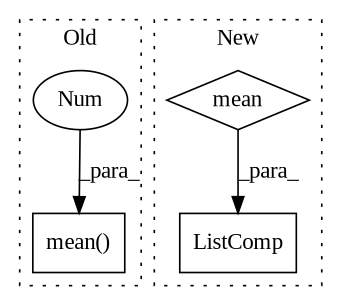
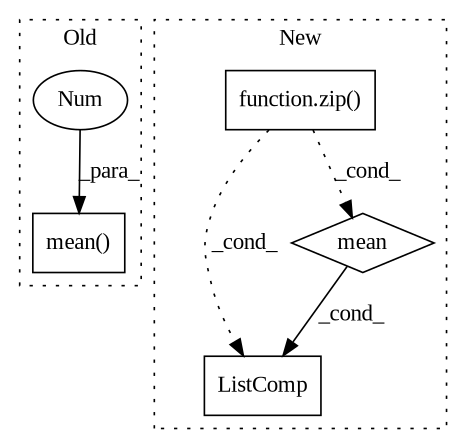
  digraph {
    fontname="Liberation Serif"
    node [a=75 fontname="Liberation Serif" shape=box]
    edge [fontname="Liberation Serif" style=solid]
    n1 [l="44,1" label="mean()" s="7221,7266"]
    n2 [a=76 l=1 label=Num s=7265 shape=ellipse]
+   n3 [l="4,26" label="function.zip()" s="5518,5523"]
    n4 [a=106 l=64 label=ListComp s=5487]
    n5 [a=45 l=3 label=mean s=5504 shape=diamond]
    subgraph cluster_1 {
      label=Old
      style=dotted
      n1
      n2
    }
    subgraph cluster_2 {
      label=New
      style=dotted
+     n3
      n4
      n5
    }
    n2 -> n1 [label=_para_]
-   n5 -> n4 [label=_para_]
+   n3 -> n4 [label=_cond_ style=dotted]
+   n3 -> n5 [label=_cond_ style=dotted]
+   n5 -> n4 [label=_cond_]
  }
